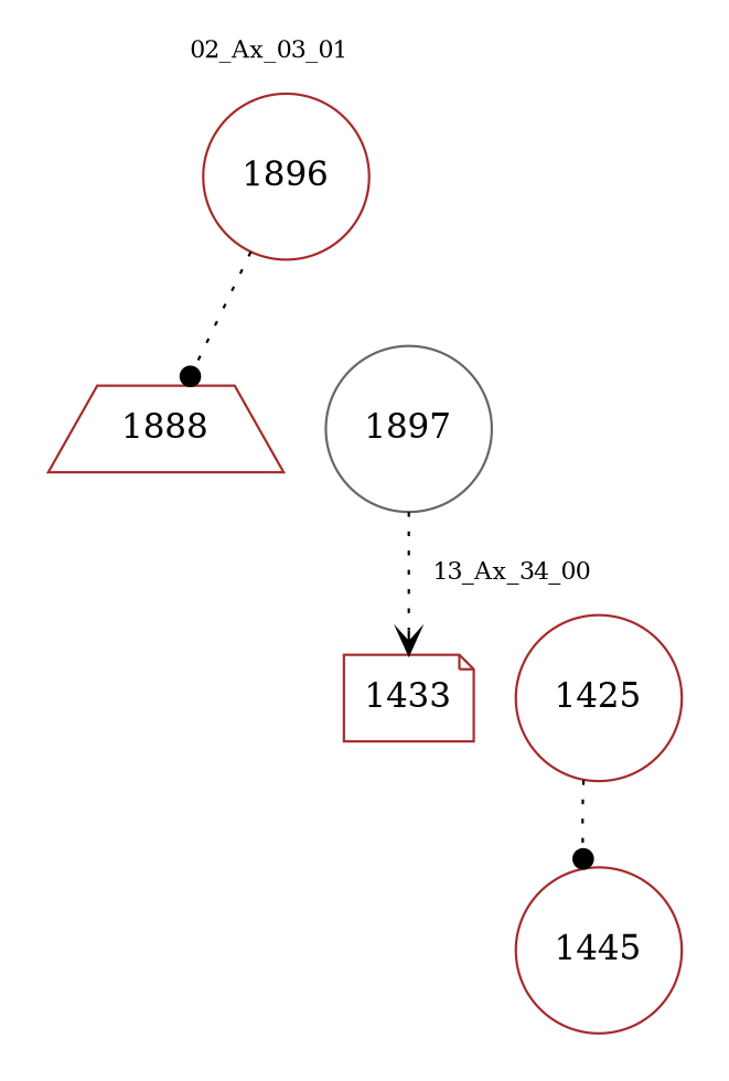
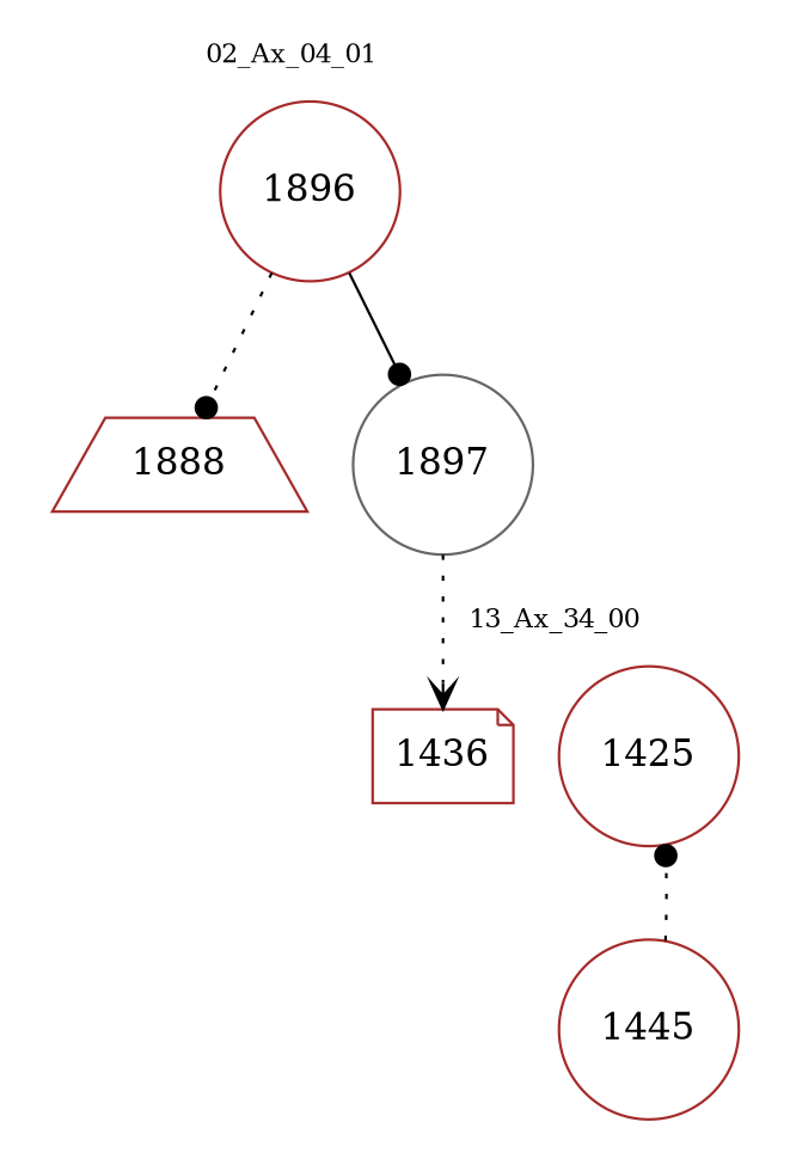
  digraph {
    node [color=brown shape=circle]
    edge [arrowhead=dot color=black style=dotted]
    n1 [label=1896]
    n2 [label=1888 shape=trapezium]
    n3 [color=gray40 label=1897]
    n4 [label=1425]
-   n5 [label=1433 shape=note]
+   n5 [label=1436 shape=note]
    n6 [label=1445]
    subgraph cluster_1 {
      color=white
      fontsize=10
-     label="02_Ax_03_01"
+     label="02_Ax_04_01"
      n1
      n2
      n3
    }
    subgraph cluster_2 {
      color=white
      fontsize=10
      label="13_Ax_34_00"
      n4
      n5
      n6
    }
    n1 -> n2
+   n1 -> n3 [style=solid]
    n3 -> n5 [arrowhead=vee]
-   n4 -> n6
+   n6 -> n4
  }
